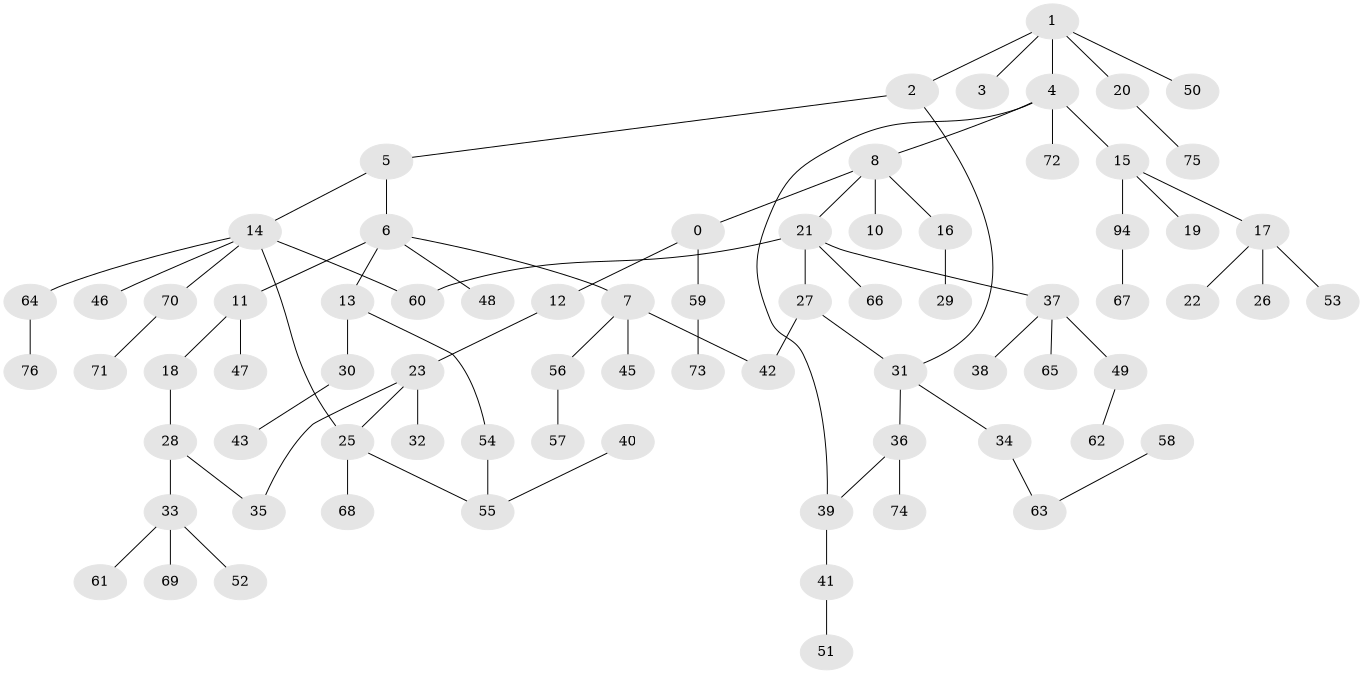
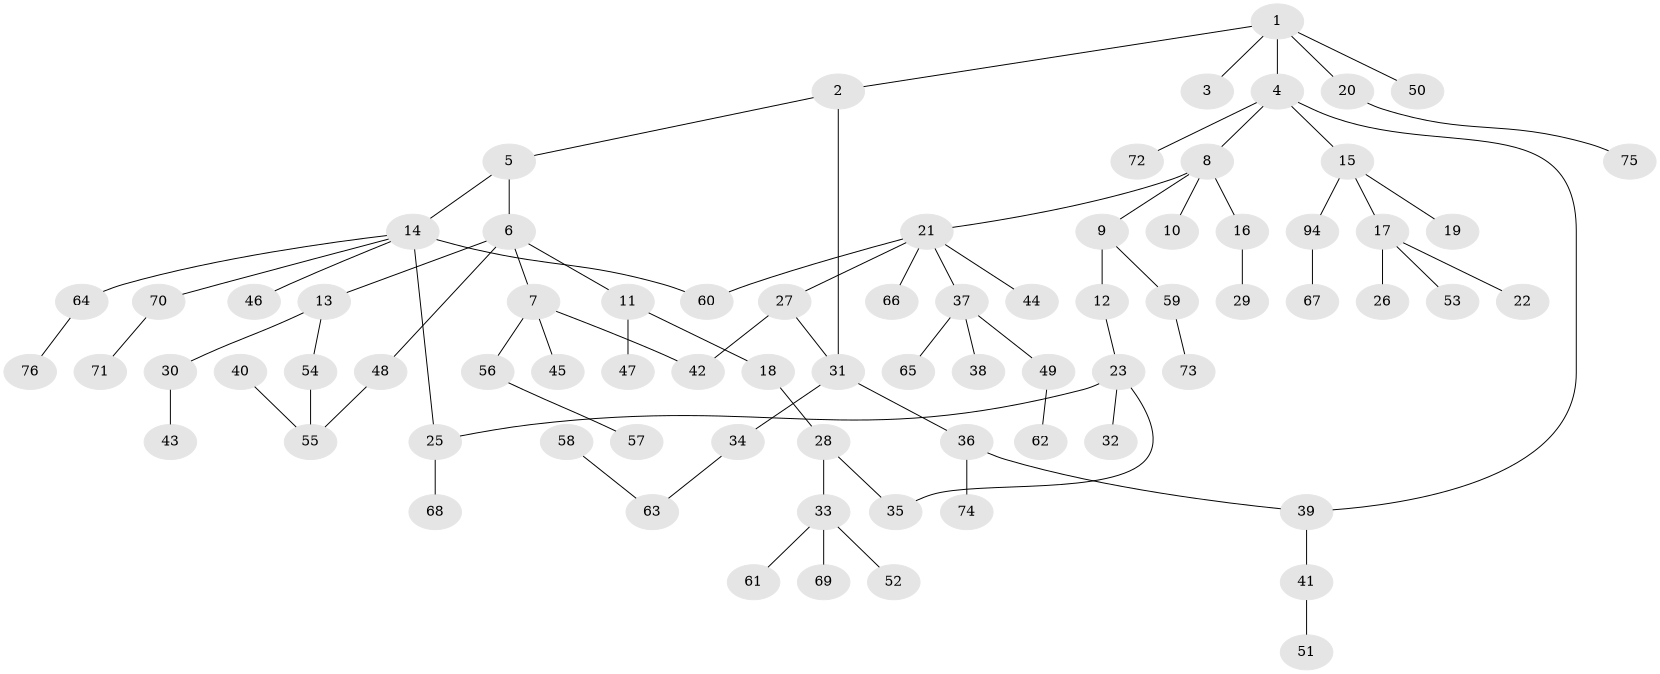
  graph {
    node [color=gray90 style=filled]
    1
    2
    3
    4
    20
    50
    5
    31
    8
    15
    39
    72
    75
    6
    14
    34
    36
-   9 [label=0]
+   9
    10
    16
    21
    17
    19
    n24 [label=94]
    41
    7
    11
    13
    48
    25
    46
    60
    64
    70
    42
    45
    56
    18
    47
    30
    54
    55
    40
    57
    12
    59
    29
    27
    37
+   44
    66
    23
    73
    28
    32
    35
    43
    68
    76
    71
    22
    26
    53
    67
    33
    38
    49
    65
    52
    61
    69
    63
    74
    58
    62
    51
    1 -- 2
    1 -- 3
    1 -- 4
    1 -- 20
    1 -- 50
    2 -- 5
    2 -- 31
    4 -- 8
    4 -- 15
    4 -- 39
    4 -- 72
    20 -- 75
    5 -- 6
    5 -- 14
    31 -- 34
    31 -- 36
    8 -- 9
    8 -- 10
    8 -- 16
    8 -- 21
    15 -- 17
    15 -- 19
    15 -- n24
    39 -- 41
    6 -- 7
    6 -- 11
    6 -- 13
    6 -- 48
    14 -- 25
    14 -- 46
    14 -- 60
    14 -- 64
    14 -- 70
    34 -- 63
    36 -- 39
    36 -- 74
    9 -- 12
    9 -- 59
    16 -- 29
    21 -- 60
    21 -- 27
    21 -- 37
+   21 -- 44
    21 -- 66
    17 -- 22
    17 -- 26
    17 -- 53
    n24 -- 67
    41 -- 51
    7 -- 42
    7 -- 45
    7 -- 56
    11 -- 18
    11 -- 47
    13 -- 30
    13 -- 54
-   25 -- 55
+   48 -- 55
    25 -- 68
    64 -- 76
    70 -- 71
    56 -- 57
    18 -- 28
    30 -- 43
    54 -- 55
    40 -- 55
    12 -- 23
    59 -- 73
    27 -- 31
    27 -- 42
    37 -- 38
    37 -- 49
    37 -- 65
    23 -- 25
    23 -- 32
    23 -- 35
    28 -- 35
    28 -- 33
    33 -- 52
    33 -- 61
    33 -- 69
    49 -- 62
    58 -- 63
  }
